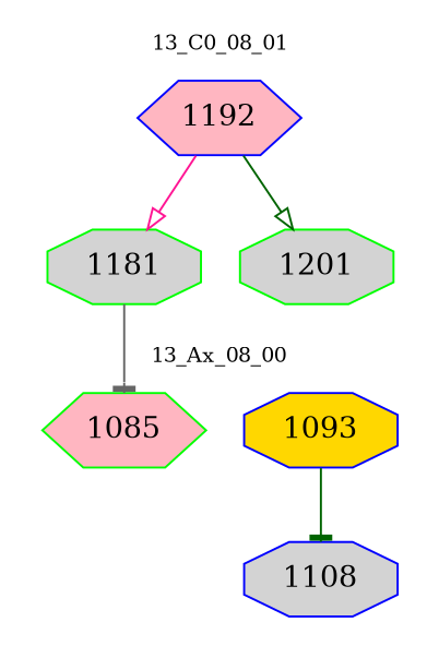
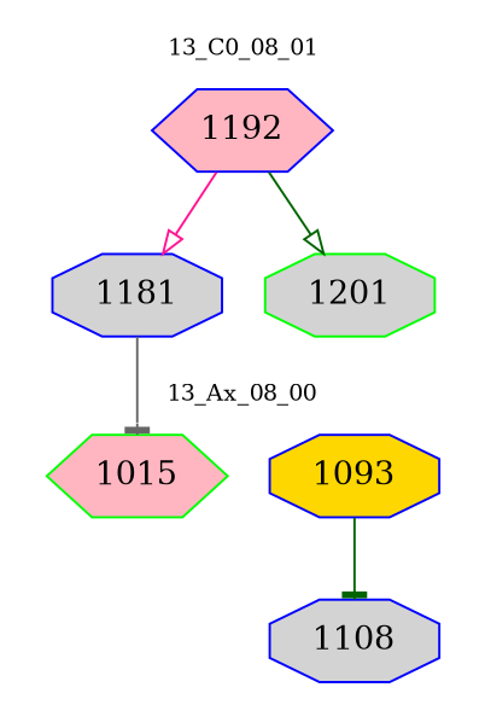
  digraph {
    node [color=blue fillcolor=lightgrey shape=octagon style=filled]
    edge [arrowhead=tee color=darkgreen]
    n1 [fillcolor=gold label=1093]
-   n2 [color=green fillcolor=lightpink label=1085 shape=hexagon]
+   n2 [color=green fillcolor=lightpink label=1015 shape=hexagon]
    n3 [label=1108]
    n4 [fillcolor=lightpink label=1192 shape=hexagon]
-   n5 [color=green label=1181]
+   n5 [label=1181]
    n6 [color=green label=1201]
    subgraph cluster_1 {
      color=white
      fontsize=10
      label="13_Ax_08_00"
      n1
      n2
      n3
    }
    subgraph cluster_2 {
      color=white
      fontsize=10
      label="13_C0_08_01"
      n4
      n5
      n6
    }
    n1 -> n3
    n4 -> n5 [arrowhead=onormal color=deeppink]
    n4 -> n6 [arrowhead=onormal]
    n5 -> n2 [color=gray40]
  }
